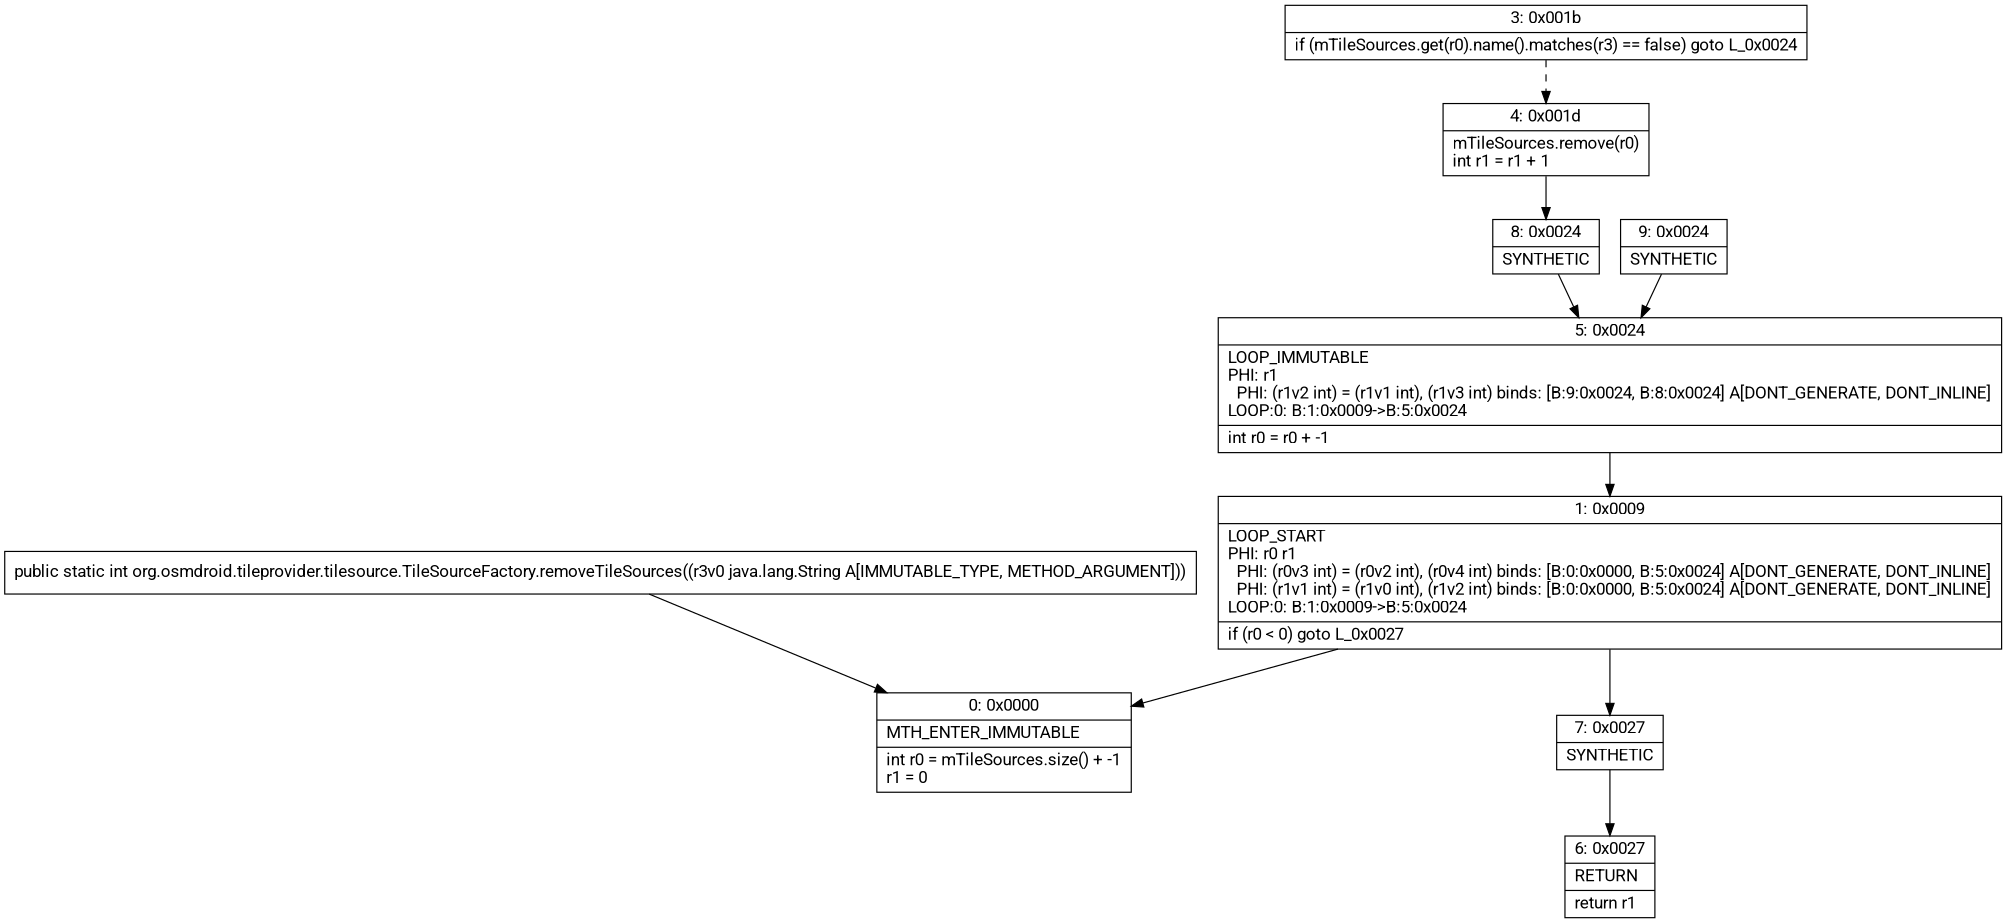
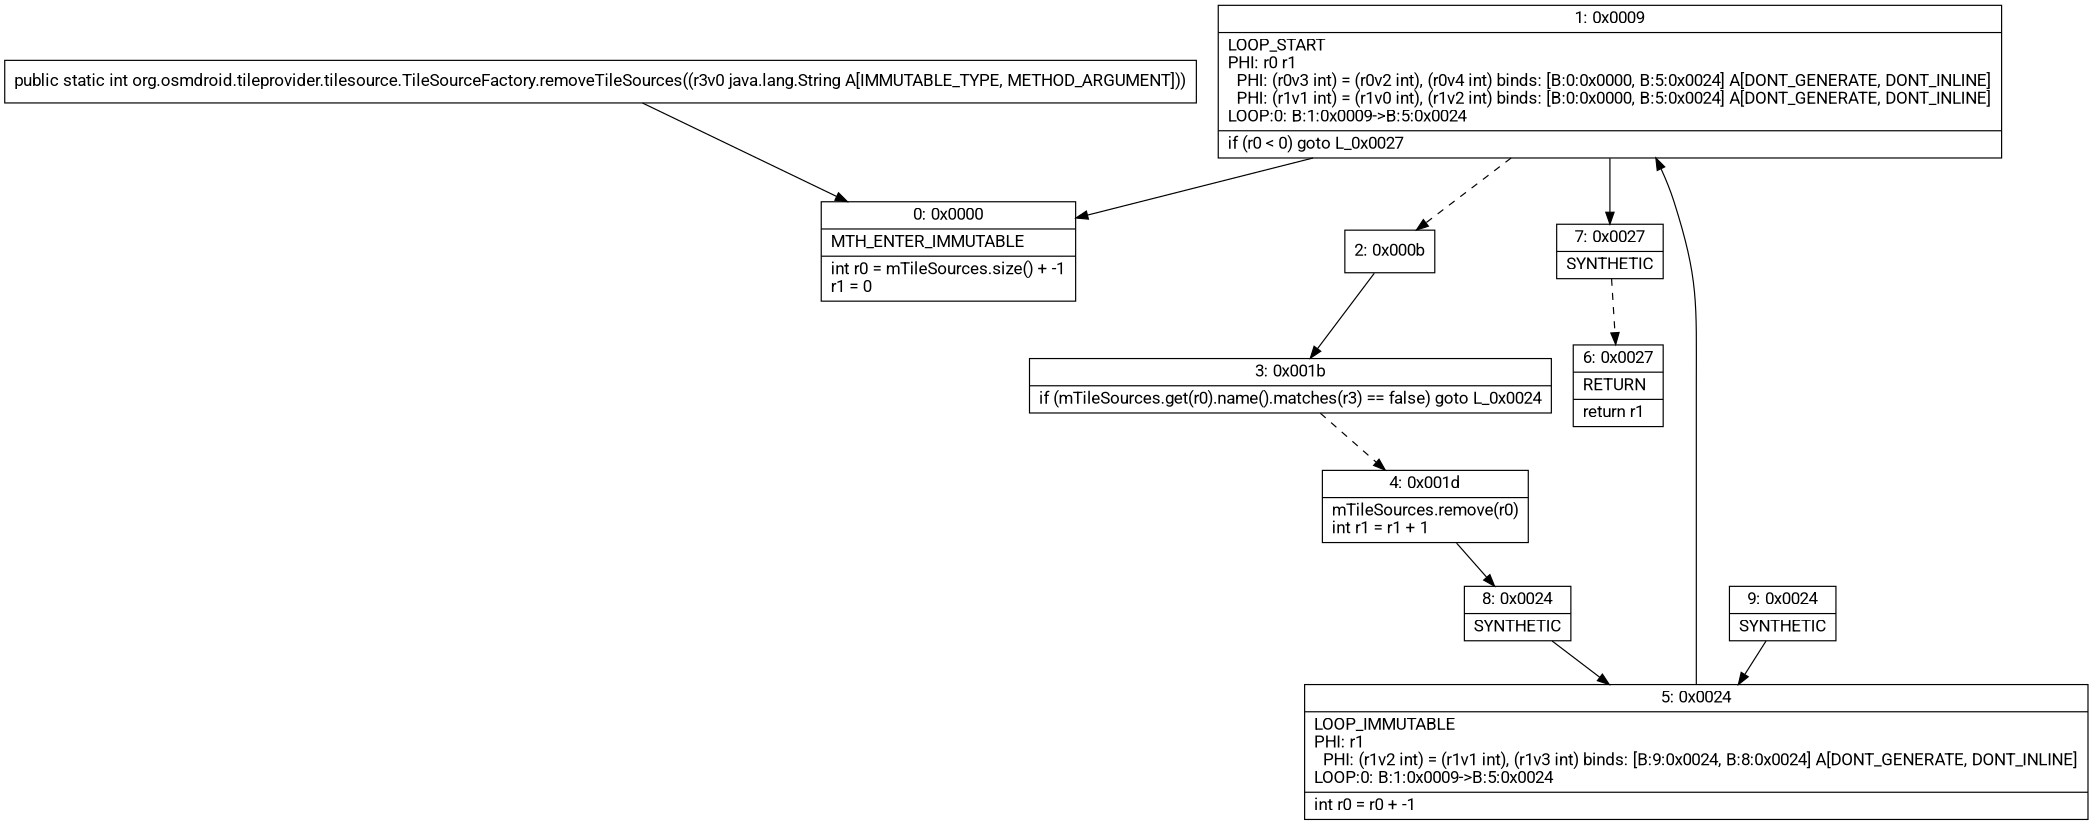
  digraph {
    fontname=Roboto
    node [fontname=Roboto shape=record]
    edge [fontname=Roboto]
    n1 [label="{0\:\ 0x0000|MTH_ENTER_IMMUTABLE\l|int r0 = mTileSources.size() + \-1\lr1 = 0\l}"]
    n2 [label="{1\:\ 0x0009|LOOP_START\lPHI: r0 r1 \l  PHI: (r0v3 int) = (r0v2 int), (r0v4 int) binds: [B:0:0x0000, B:5:0x0024] A[DONT_GENERATE, DONT_INLINE]\l  PHI: (r1v1 int) = (r1v0 int), (r1v2 int) binds: [B:0:0x0000, B:5:0x0024] A[DONT_GENERATE, DONT_INLINE]\lLOOP:0: B:1:0x0009\-\>B:5:0x0024\l|if (r0 \< 0) goto L_0x0027\l}"]
+   n3 [label="{2\:\ 0x000b}"]
    n4 [label="{7\:\ 0x0027|SYNTHETIC\l}"]
    n5 [label="{3\:\ 0x001b|if (mTileSources.get(r0).name().matches(r3) == false) goto L_0x0024\l}"]
    n6 [label="{6\:\ 0x0027|RETURN\l|return r1\l}"]
    n7 [label="{4\:\ 0x001d|mTileSources.remove(r0)\lint r1 = r1 + 1\l}"]
    n8 [label="{8\:\ 0x0024|SYNTHETIC\l}"]
    n9 [label="{9\:\ 0x0024|SYNTHETIC\l}"]
    n10 [label="{5\:\ 0x0024|LOOP_IMMUTABLE\lPHI: r1 \l  PHI: (r1v2 int) = (r1v1 int), (r1v3 int) binds: [B:9:0x0024, B:8:0x0024] A[DONT_GENERATE, DONT_INLINE]\lLOOP:0: B:1:0x0009\-\>B:5:0x0024\l|int r0 = r0 + \-1\l}"]
    n11 [label="{public static int org.osmdroid.tileprovider.tilesource.TileSourceFactory.removeTileSources((r3v0 java.lang.String A[IMMUTABLE_TYPE, METHOD_ARGUMENT])) }"]
    n2 -> n1
+   n2 -> n3 [style=dashed]
    n2 -> n4
-   n4 -> n6
+   n3 -> n5
+   n4 -> n6 [style=dashed]
    n5 -> n7 [style=dashed]
    n7 -> n8
    n8 -> n10
    n9 -> n10
    n10 -> n2
    n11 -> n1
  }
